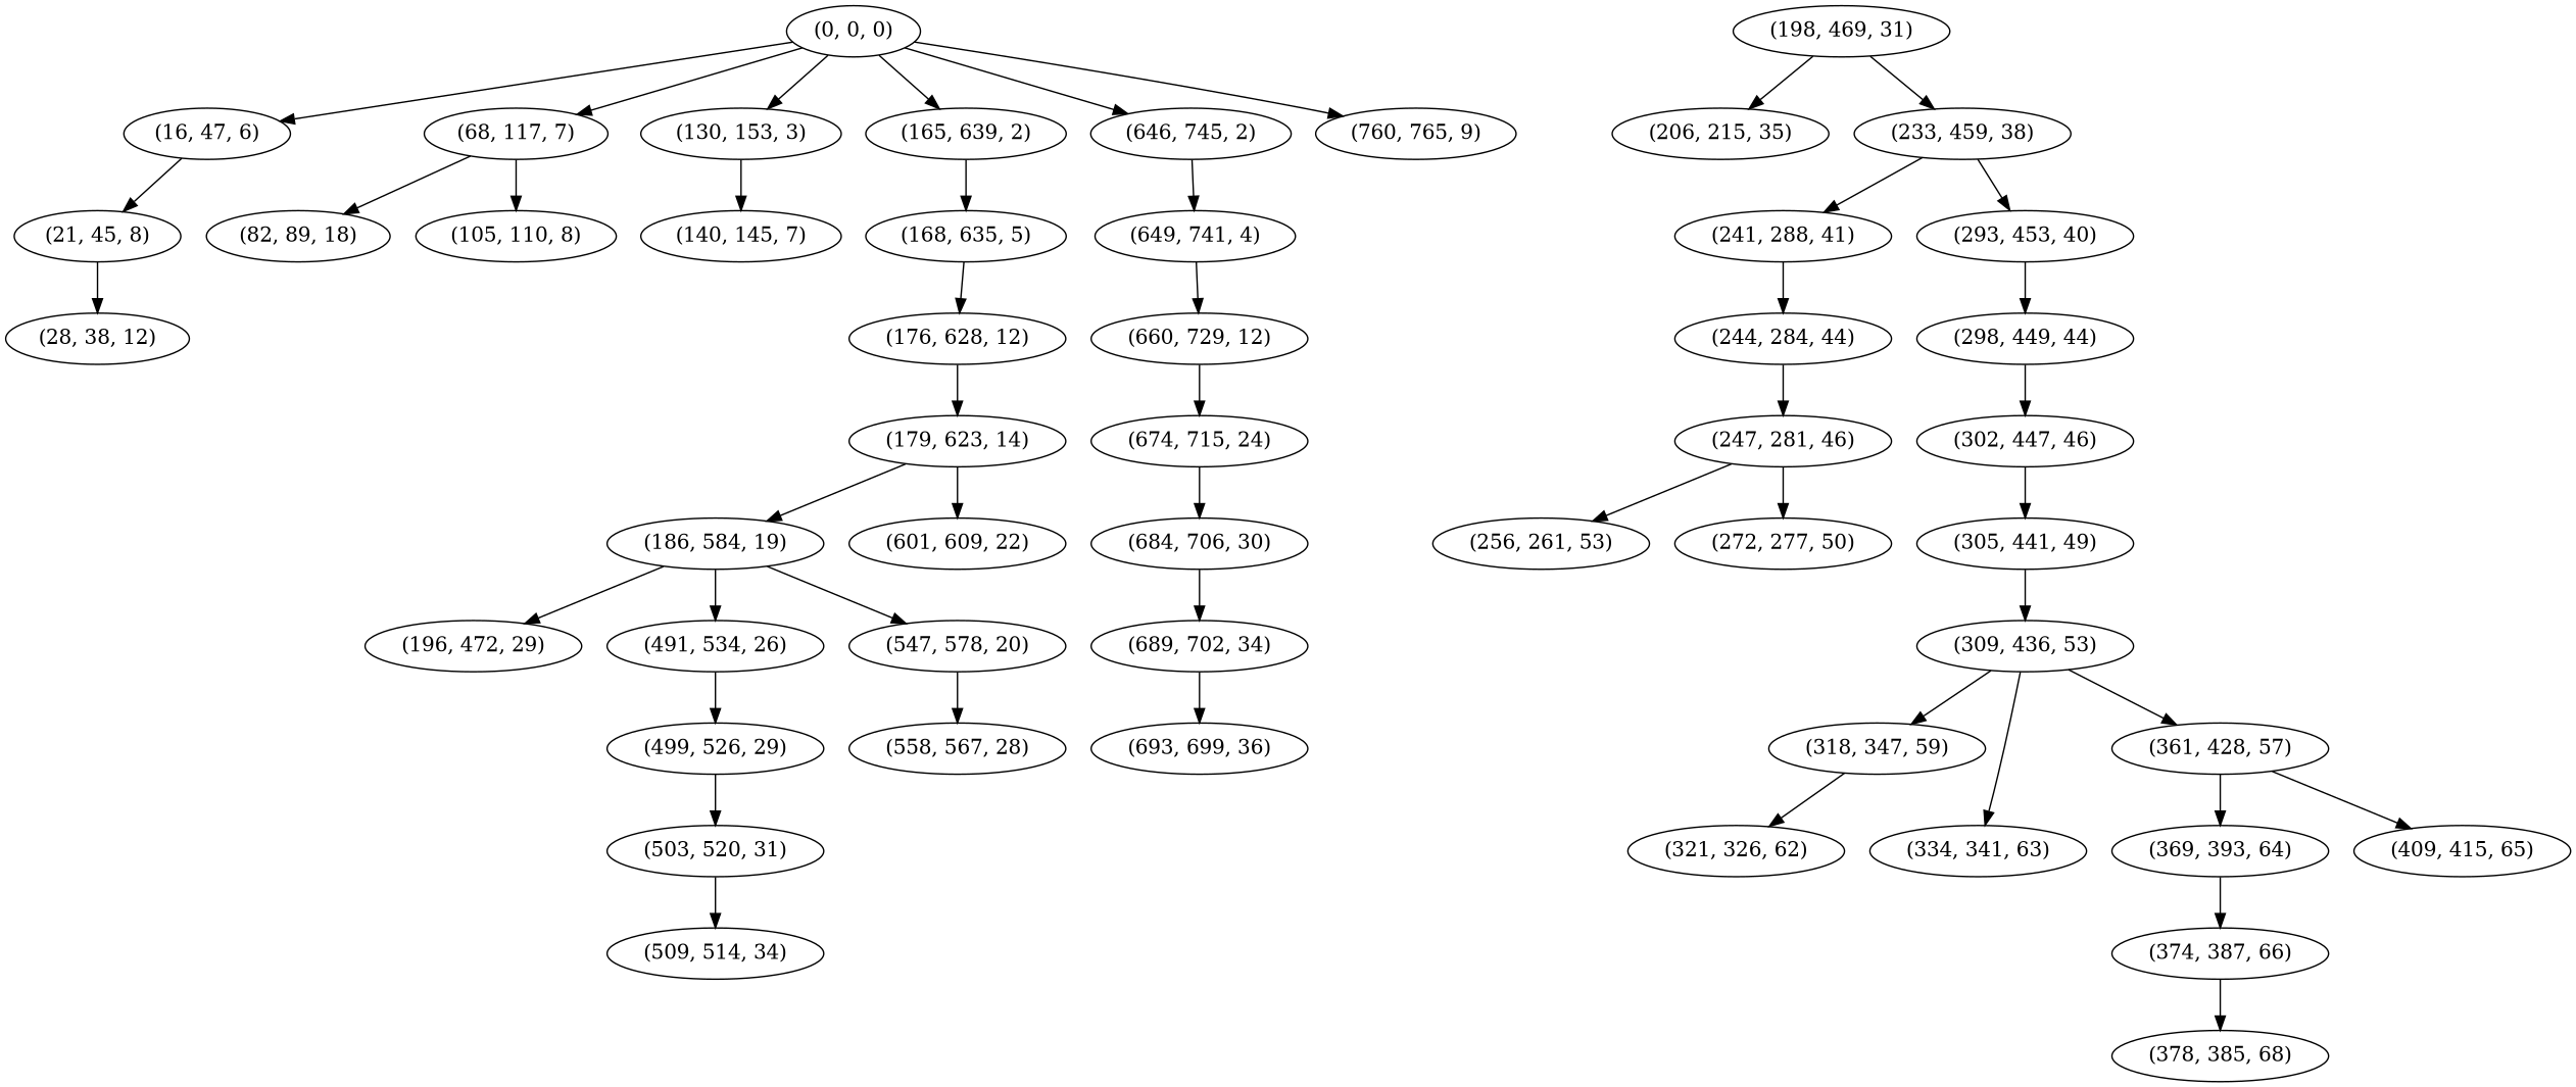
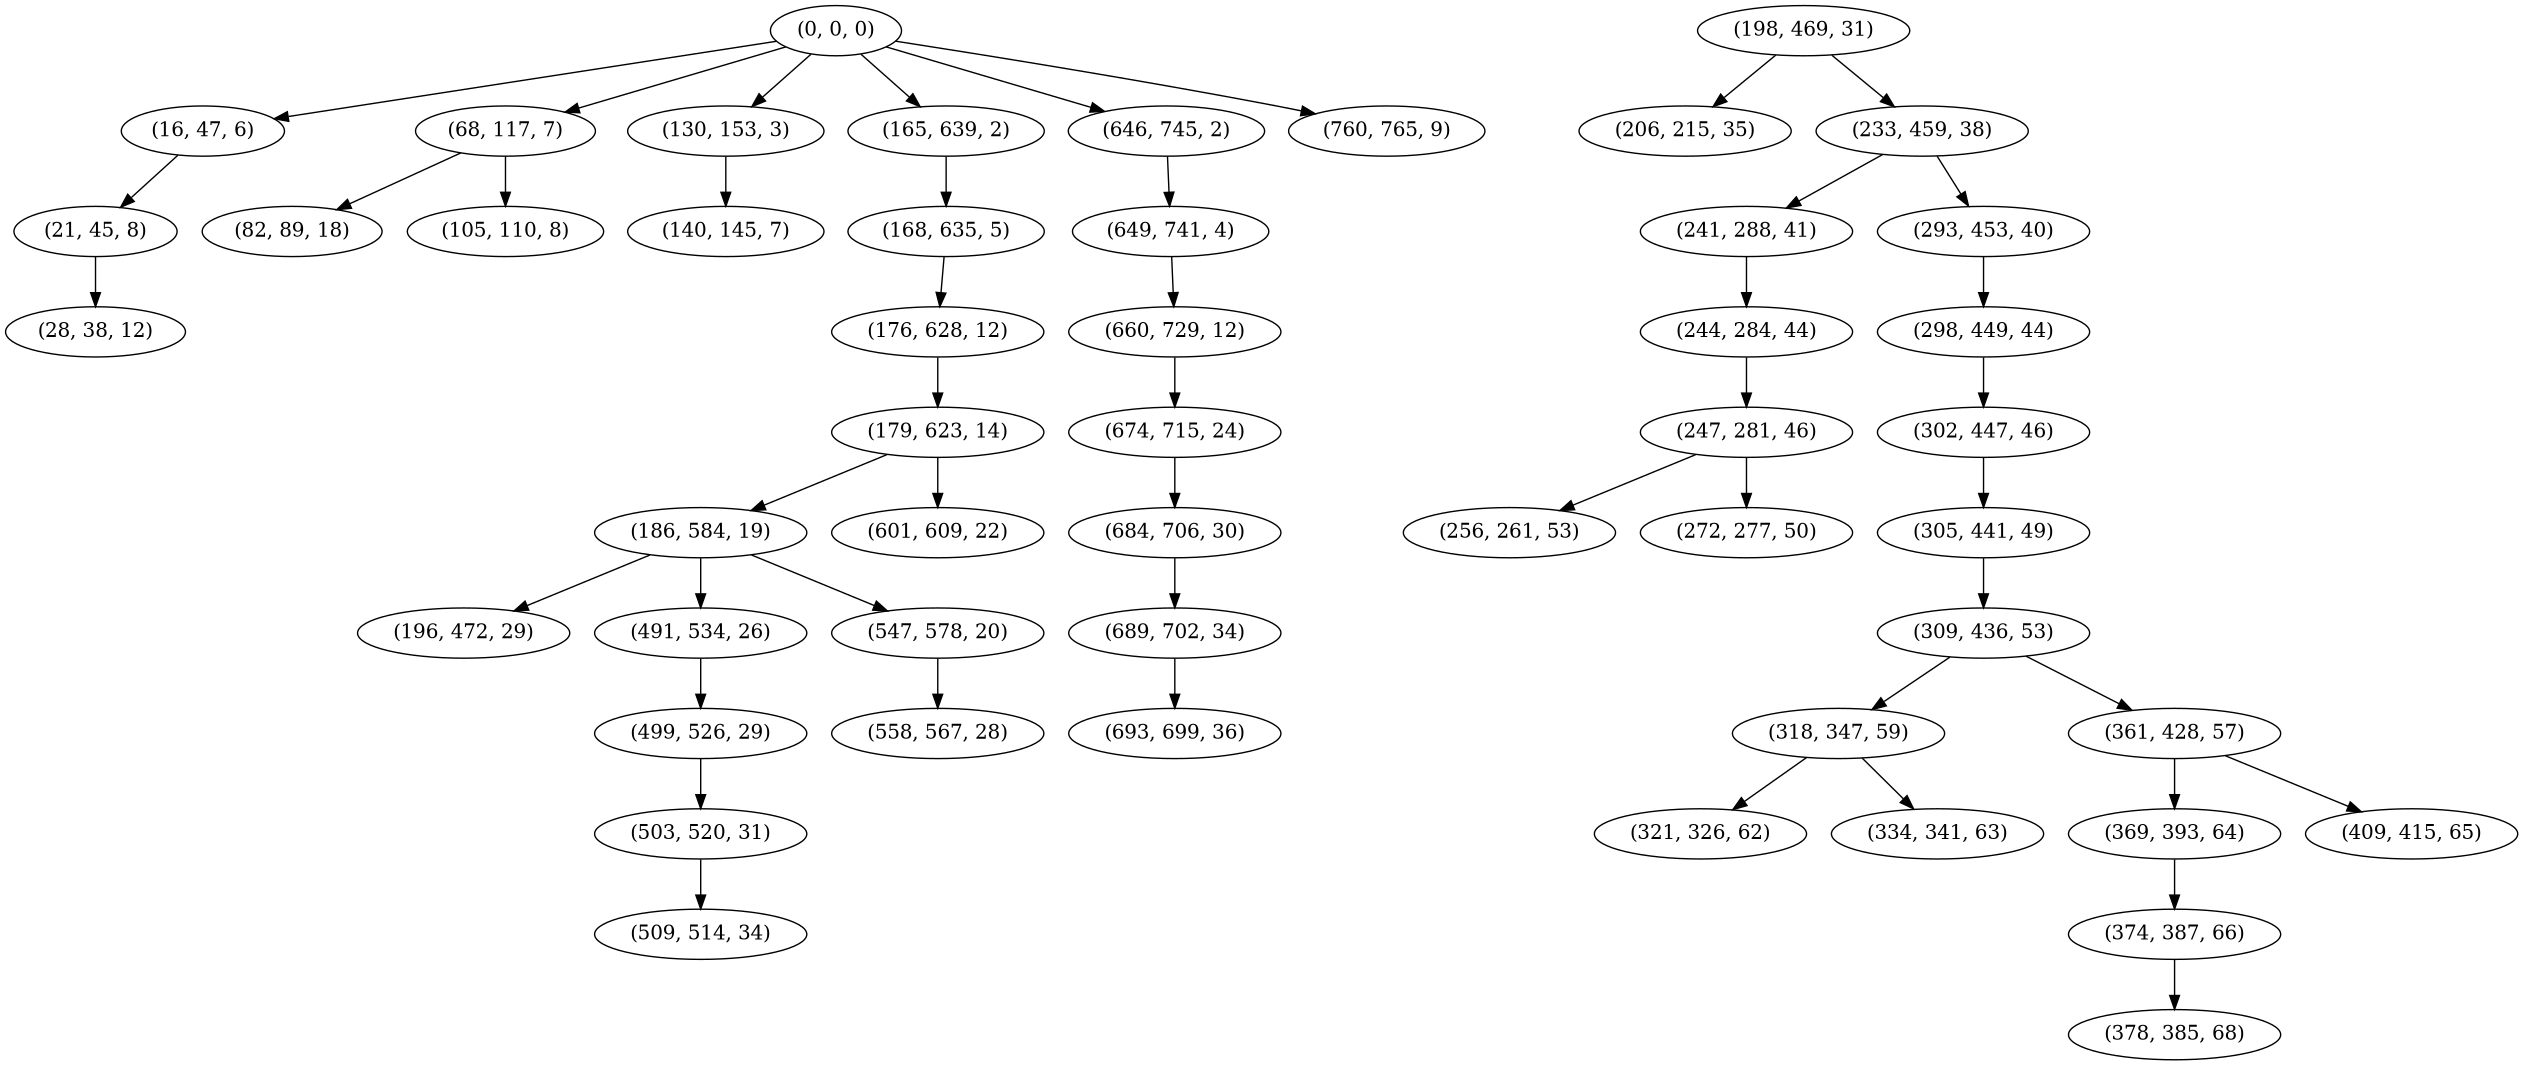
  digraph {
    "(0, 0, 0)"
    "(16, 47, 6)"
    n3 [label="(68, 117, 7)"]
    "(130, 153, 3)"
    "(165, 639, 2)"
    "(646, 745, 2)"
    "(760, 765, 9)"
    "(21, 45, 8)"
    "(82, 89, 18)"
    "(105, 110, 8)"
    "(140, 145, 7)"
    "(168, 635, 5)"
    "(649, 741, 4)"
    "(28, 38, 12)"
    "(176, 628, 12)"
    "(179, 623, 14)"
    "(186, 584, 19)"
    "(601, 609, 22)"
    "(196, 472, 29)"
    "(491, 534, 26)"
    "(547, 578, 20)"
    "(499, 526, 29)"
    "(558, 567, 28)"
    "(198, 469, 31)"
    "(206, 215, 35)"
    "(233, 459, 38)"
    "(241, 288, 41)"
    "(293, 453, 40)"
    "(244, 284, 44)"
    "(298, 449, 44)"
    "(247, 281, 46)"
    "(256, 261, 53)"
    "(272, 277, 50)"
    "(302, 447, 46)"
    "(305, 441, 49)"
    "(309, 436, 53)"
    "(318, 347, 59)"
    "(361, 428, 57)"
    "(321, 326, 62)"
    "(334, 341, 63)"
    "(369, 393, 64)"
    "(409, 415, 65)"
    "(374, 387, 66)"
    "(378, 385, 68)"
    "(503, 520, 31)"
    "(509, 514, 34)"
    "(660, 729, 12)"
    "(674, 715, 24)"
    "(684, 706, 30)"
    "(689, 702, 34)"
    "(693, 699, 36)"
    "(0, 0, 0)" -> "(16, 47, 6)"
    "(0, 0, 0)" -> n3
    "(0, 0, 0)" -> "(130, 153, 3)"
    "(0, 0, 0)" -> "(165, 639, 2)"
    "(0, 0, 0)" -> "(646, 745, 2)"
    "(0, 0, 0)" -> "(760, 765, 9)"
    "(16, 47, 6)" -> "(21, 45, 8)"
    n3 -> "(82, 89, 18)"
    n3 -> "(105, 110, 8)"
    "(130, 153, 3)" -> "(140, 145, 7)"
    "(165, 639, 2)" -> "(168, 635, 5)"
    "(646, 745, 2)" -> "(649, 741, 4)"
    "(21, 45, 8)" -> "(28, 38, 12)"
    "(168, 635, 5)" -> "(176, 628, 12)"
    "(649, 741, 4)" -> "(660, 729, 12)"
    "(176, 628, 12)" -> "(179, 623, 14)"
    "(179, 623, 14)" -> "(186, 584, 19)"
    "(179, 623, 14)" -> "(601, 609, 22)"
    "(186, 584, 19)" -> "(196, 472, 29)"
    "(186, 584, 19)" -> "(491, 534, 26)"
    "(186, 584, 19)" -> "(547, 578, 20)"
    "(491, 534, 26)" -> "(499, 526, 29)"
    "(547, 578, 20)" -> "(558, 567, 28)"
    "(499, 526, 29)" -> "(503, 520, 31)"
    "(198, 469, 31)" -> "(206, 215, 35)"
    "(198, 469, 31)" -> "(233, 459, 38)"
    "(233, 459, 38)" -> "(241, 288, 41)"
    "(233, 459, 38)" -> "(293, 453, 40)"
    "(241, 288, 41)" -> "(244, 284, 44)"
    "(293, 453, 40)" -> "(298, 449, 44)"
    "(244, 284, 44)" -> "(247, 281, 46)"
    "(298, 449, 44)" -> "(302, 447, 46)"
    "(247, 281, 46)" -> "(256, 261, 53)"
    "(247, 281, 46)" -> "(272, 277, 50)"
    "(302, 447, 46)" -> "(305, 441, 49)"
    "(305, 441, 49)" -> "(309, 436, 53)"
    "(309, 436, 53)" -> "(318, 347, 59)"
    "(309, 436, 53)" -> "(361, 428, 57)"
    "(318, 347, 59)" -> "(321, 326, 62)"
-   "(309, 436, 53)" -> "(334, 341, 63)"
+   "(318, 347, 59)" -> "(334, 341, 63)"
    "(361, 428, 57)" -> "(369, 393, 64)"
    "(361, 428, 57)" -> "(409, 415, 65)"
    "(369, 393, 64)" -> "(374, 387, 66)"
    "(374, 387, 66)" -> "(378, 385, 68)"
    "(503, 520, 31)" -> "(509, 514, 34)"
    "(660, 729, 12)" -> "(674, 715, 24)"
    "(674, 715, 24)" -> "(684, 706, 30)"
    "(684, 706, 30)" -> "(689, 702, 34)"
    "(689, 702, 34)" -> "(693, 699, 36)"
  }
